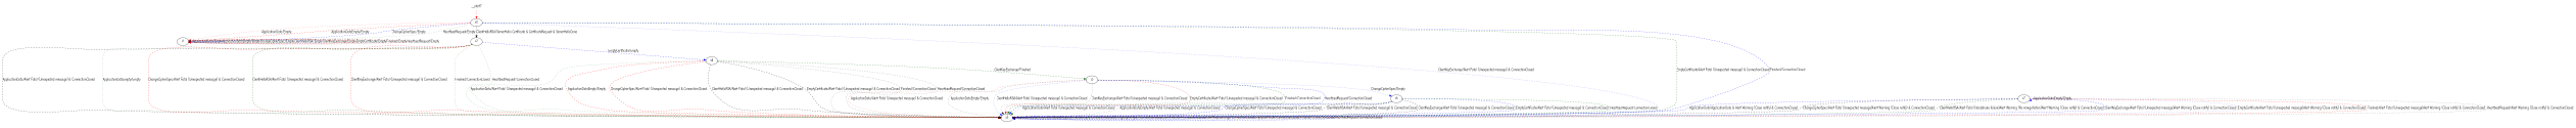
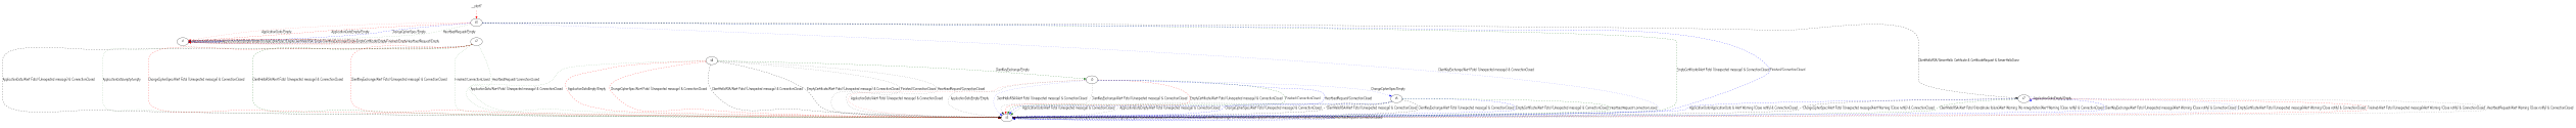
  digraph {
    fontname="Comic Neue"
    node [fontname="Comic Neue"]
    edge [color=blue fontname="Comic Neue" style=dashed]
    n1 [label=s0]
    n2 [label=s1]
    n3 [label=s2]
    n4 [label=s3]
    n5 [label=s4]
    n6 [label=s5]
    n7 [label=s6]
    n8 [label=s7]
    n9 [label=__start7 shape=none]
    n1 -> n2 [color=red label="ApplicationData/Empty" style=dotted]
    n1 -> n2 [color=red label="ApplicationDataEmpty/Empty"]
    n1 -> n2 [label="ChangeCipherSpec/Empty"]
    n1 -> n2 [color=darkgreen label="HeartbeatRequest/Empty" style=dotted]
-   n1 -> n3 [color=black label="ClientHelloRSA/ServerHello Certificate & CertificateRequest & ServerHelloDone"]
+   n1 -> n8 [color=black label="ClientHelloRSA/ServerHello Certificate & CertificateRequest & ServerHelloDone"]
    n1 -> n4 [label="ClientKeyExchange/Alert Fatal (Unexpected message) & ConnectionClosed" style=dotted]
    n1 -> n4 [color=darkgreen label="EmptyCertificate/Alert Fatal (Unexpected message) & ConnectionClosed"]
    n1 -> n4 [label="Finished/ConnectionClosed"]
    n2 -> n2 [color=darkgreen label="ApplicationData/Empty"]
    n2 -> n2 [label="ApplicationDataEmpty/Empty"]
    n2 -> n2 [color=red label="ChangeCipherSpec/Empty" style=dotted]
    n2 -> n2 [color=darkgreen label="ClientHelloRSA/Empty" style=dotted]
    n2 -> n2 [label="ClientKeyExchange/Empty" style=dotted]
    n2 -> n2 [color=red label="EmptyCertificate/Empty"]
    n2 -> n2 [color=black label="Finished/Empty" style=dotted]
    n2 -> n2 [color=red label="HeartbeatRequest/Empty" style=dotted]
    n3 -> n4 [color=black label="ApplicationData/Alert Fatal (Unexpected message) & ConnectionClosed"]
    n3 -> n4 [color=darkgreen label="ApplicationDataEmpty/Empty" style=dotted]
    n3 -> n4 [color=red label="ChangeCipherSpec/Alert Fatal (Unexpected message) & ConnectionClosed"]
    n3 -> n4 [color=darkgreen label="ClientHelloRSA/Alert Fatal (Unexpected message) & ConnectionClosed"]
    n3 -> n4 [color=red label="ClientKeyExchange/Alert Fatal (Unexpected message) & ConnectionClosed"]
    n3 -> n4 [color=darkgreen label="Finished/ConnectionClosed" style=dotted]
    n3 -> n4 [color=darkgreen label="HeartbeatRequest/ConnectionClosed" style=dotted]
-   n3 -> n5 [label="EmptyCertificate/Empty"]
    n4 -> n4 [color=darkgreen label="ApplicationData/ConnectionClosed"]
    n4 -> n4 [color=black label="ApplicationDataEmpty/ConnectionClosed" style=dotted]
    n4 -> n4 [color=darkgreen label="ChangeCipherSpec/ConnectionClosed" style=dotted]
    n4 -> n4 [color=black label="ClientHelloRSA/ConnectionClosed" style=dotted]
    n4 -> n4 [label="ClientKeyExchange/ConnectionClosed"]
    n4 -> n4 [label="EmptyCertificate/ConnectionClosed" style=dotted]
    n4 -> n4 [label="Finished/ConnectionClosed" style=dotted]
    n4 -> n4 [label="HeartbeatRequest/ConnectionClosed"]
    n5 -> n4 [color=darkgreen label="ApplicationData/Alert Fatal (Unexpected message) & ConnectionClosed" style=dotted]
    n5 -> n4 [color=red label="ApplicationDataEmpty/Empty"]
    n5 -> n4 [color=red label="ChangeCipherSpec/Alert Fatal (Unexpected message) & ConnectionClosed"]
    n5 -> n4 [color=black label="ClientHelloRSA/Alert Fatal (Unexpected message) & ConnectionClosed"]
    n5 -> n4 [color=black label="EmptyCertificate/Alert Fatal (Unexpected message) & ConnectionClosed"]
    n5 -> n4 [color=black label="Finished/ConnectionClosed" style=dotted]
    n5 -> n4 [color=black label="HeartbeatRequest/ConnectionClosed" style=dotted]
-   n5 -> n6 [color=darkgreen label="ClientKeyExchange/Finished"]
+   n5 -> n6 [color=darkgreen label="ClientKeyExchange/Empty"]
    n6 -> n4 [color=red label="ApplicationData/Alert Fatal (Unexpected message) & ConnectionClosed" style=dotted]
    n6 -> n4 [color=black label="ApplicationDataEmpty/Empty" style=dotted]
    n6 -> n4 [label="ClientHelloRSA/Alert Fatal (Unexpected message) & ConnectionClosed" style=dotted]
    n6 -> n4 [color=black label="ClientKeyExchange/Alert Fatal (Unexpected message) & ConnectionClosed" style=dotted]
    n6 -> n4 [color=red label="EmptyCertificate/Alert Fatal (Unexpected message) & ConnectionClosed"]
    n6 -> n4 [color=darkgreen label="Finished/ConnectionClosed"]
    n6 -> n4 [label="HeartbeatRequest/ConnectionClosed"]
    n6 -> n7 [label="ChangeCipherSpec/Empty" style=dotted]
    n7 -> n4 [color=darkgreen label="ApplicationData/Alert Fatal (Unexpected message) & ConnectionClosed" style=dotted]
    n7 -> n4 [color=black label="ApplicationDataEmpty/Alert Fatal (Unexpected message) & ConnectionClosed" style=dotted]
    n7 -> n4 [label="ChangeCipherSpec/Alert Fatal (Unexpected message) & ConnectionClosed"]
    n7 -> n4 [color=black label="ClientHelloRSA/Alert Fatal (Unexpected message) & ConnectionClosed"]
    n7 -> n4 [color=black label="ClientKeyExchange/Alert Fatal (Unexpected message) & ConnectionClosed"]
    n7 -> n4 [label="EmptyCertificate/Alert Fatal (Unexpected message) & ConnectionClosed"]
    n7 -> n4 [color=darkgreen label="HeartbeatRequest/ConnectionClosed"]
    n8 -> n4 [label="ApplicationData/ApplicationData & Alert Warning (Close notify) & ConnectionClosed"]
    n8 -> n4 [color=black label="ChangeCipherSpec/Alert Fatal (Unexpected message)Alert Warning (Close notify) & ConnectionClosed"]
    n8 -> n4 [color=darkgreen label="ClientHelloRSA/Alert Fatal (Handshake failure)Alert Warning (No renegotiation)Alert Warning (Close notify) & ConnectionClosed"]
    n8 -> n4 [label="ClientKeyExchange/Alert Fatal (Unexpected message)Alert Warning (Close notify) & ConnectionClosed"]
    n8 -> n4 [label="EmptyCertificate/Alert Fatal (Unexpected message)Alert Warning (Close notify) & ConnectionClosed" style=dotted]
    n8 -> n4 [color=red label="Finished/Alert Fatal (Unexpected message)Alert Warning (Close notify) & ConnectionClosed"]
    n8 -> n4 [color=black label="HeartbeatRequest/Alert Warning (Close notify) & ConnectionClosed" style=dotted]
    n8 -> n8 [label="ApplicationDataEmpty/Empty" style=dotted]
    n9 -> n1 [color=red]
  }
